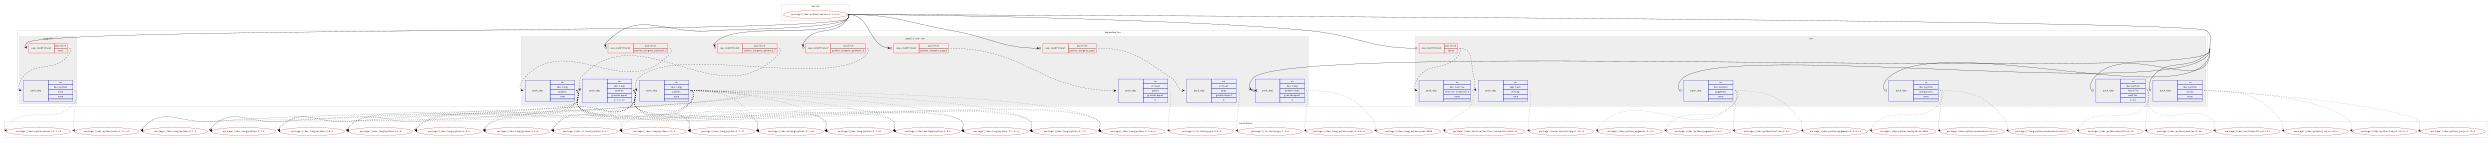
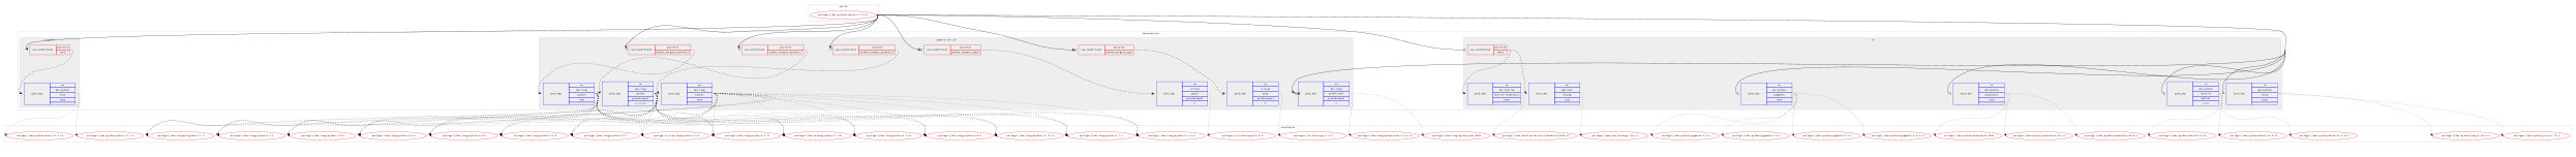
  digraph {
    compound=true
    concentrate=true
    fontname="Source Code Pro"
    fontsize=10
    newrank=true
    rankdir=TB
    ranksep=1.5
    node [color=red fontname="Source Code Pro" fontsize=10]
    edge [arrowhead=vee fontname="Source Code Pro" headport=w style=dotted tailport=e weight=100]
    n1 [label="portage://dev-python/sphinx-1.2.3-r1" width=4]
    n2 [color=blue label=<<TABLE BORDER="0" CELLBORDER="1" CELLSPACING="0" CELLPADDING="4" WIDTH="220"><TR><TD ROWSPAN="6" CELLPADDING="30">pack_dep</TD></TR><TR><TD WIDTH="110">no</TD></TR><TR><TD>dev-python</TD></TR><TR><TD>nose</TD></TR><TR><TD>none</TD></TR><TR><TD></TD></TR></TABLE>> shape=none]
    n3 [label=<<TABLE BORDER="0" CELLBORDER="1" CELLSPACING="0" CELLPADDING="4"><TR><TD ROWSPAN="3" CELLPADDING="10">use_conditional</TD></TR><TR><TD>positive</TD></TR><TR><TD>test</TD></TR></TABLE>> shape=none]
    n4 [color=blue label=<<TABLE BORDER="0" CELLBORDER="1" CELLSPACING="0" CELLPADDING="4" WIDTH="220"><TR><TD ROWSPAN="6" CELLPADDING="30">pack_dep</TD></TR><TR><TD WIDTH="110">no</TD></TR><TR><TD>virtual</TD></TR><TR><TD>pypy</TD></TR><TR><TD>greaterequal</TD></TR><TR><TD>5</TD></TR></TABLE>> shape=none]
    n5 [label=<<TABLE BORDER="0" CELLBORDER="1" CELLSPACING="0" CELLPADDING="4"><TR><TD ROWSPAN="3" CELLPADDING="10">use_conditional</TD></TR><TR><TD>positive</TD></TR><TR><TD>python_targets_pypy</TD></TR></TABLE>> shape=none]
    n6 [color=blue label=<<TABLE BORDER="0" CELLBORDER="1" CELLSPACING="0" CELLPADDING="4" WIDTH="220"><TR><TD ROWSPAN="6" CELLPADDING="30">pack_dep</TD></TR><TR><TD WIDTH="110">no</TD></TR><TR><TD>virtual</TD></TR><TR><TD>pypy3</TD></TR><TR><TD>greaterequal</TD></TR><TR><TD>5</TD></TR></TABLE>> shape=none]
    n7 [label=<<TABLE BORDER="0" CELLBORDER="1" CELLSPACING="0" CELLPADDING="4"><TR><TD ROWSPAN="3" CELLPADDING="10">use_conditional</TD></TR><TR><TD>positive</TD></TR><TR><TD>python_targets_pypy3</TD></TR></TABLE>> shape=none]
    n8 [color=blue label=<<TABLE BORDER="0" CELLBORDER="1" CELLSPACING="0" CELLPADDING="4" WIDTH="220"><TR><TD ROWSPAN="6" CELLPADDING="30">pack_dep</TD></TR><TR><TD WIDTH="110">no</TD></TR><TR><TD>dev-lang</TD></TR><TR><TD>python</TD></TR><TR><TD>greaterequal</TD></TR><TR><TD>2.7.5-r2</TD></TR></TABLE>> shape=none]
    n9 [label=<<TABLE BORDER="0" CELLBORDER="1" CELLSPACING="0" CELLPADDING="4"><TR><TD ROWSPAN="3" CELLPADDING="10">use_conditional</TD></TR><TR><TD>positive</TD></TR><TR><TD>python_targets_python2_7</TD></TR></TABLE>> shape=none]
    n10 [color=blue label=<<TABLE BORDER="0" CELLBORDER="1" CELLSPACING="0" CELLPADDING="4" WIDTH="220"><TR><TD ROWSPAN="6" CELLPADDING="30">pack_dep</TD></TR><TR><TD WIDTH="110">no</TD></TR><TR><TD>dev-lang</TD></TR><TR><TD>python</TD></TR><TR><TD>none</TD></TR><TR><TD></TD></TR></TABLE>> shape=none]
    n11 [label=<<TABLE BORDER="0" CELLBORDER="1" CELLSPACING="0" CELLPADDING="4"><TR><TD ROWSPAN="3" CELLPADDING="10">use_conditional</TD></TR><TR><TD>positive</TD></TR><TR><TD>python_targets_python3_5</TD></TR></TABLE>> shape=none]
    n12 [color=blue label=<<TABLE BORDER="0" CELLBORDER="1" CELLSPACING="0" CELLPADDING="4" WIDTH="220"><TR><TD ROWSPAN="6" CELLPADDING="30">pack_dep</TD></TR><TR><TD WIDTH="110">no</TD></TR><TR><TD>dev-lang</TD></TR><TR><TD>python</TD></TR><TR><TD>none</TD></TR><TR><TD></TD></TR></TABLE>> shape=none]
    n13 [label=<<TABLE BORDER="0" CELLBORDER="1" CELLSPACING="0" CELLPADDING="4"><TR><TD ROWSPAN="3" CELLPADDING="10">use_conditional</TD></TR><TR><TD>positive</TD></TR><TR><TD>python_targets_python3_6</TD></TR></TABLE>> shape=none]
    n14 [color=blue label=<<TABLE BORDER="0" CELLBORDER="1" CELLSPACING="0" CELLPADDING="4" WIDTH="220"><TR><TD ROWSPAN="6" CELLPADDING="30">pack_dep</TD></TR><TR><TD WIDTH="110">no</TD></TR><TR><TD>dev-lang</TD></TR><TR><TD>python-exec</TD></TR><TR><TD>greaterequal</TD></TR><TR><TD>2</TD></TR></TABLE>> shape=none]
    n15 [color=blue label=<<TABLE BORDER="0" CELLBORDER="1" CELLSPACING="0" CELLPADDING="4" WIDTH="220"><TR><TD ROWSPAN="6" CELLPADDING="30">pack_dep</TD></TR><TR><TD WIDTH="110">no</TD></TR><TR><TD>dev-texlive</TD></TR><TR><TD>texlive-latexextra</TD></TR><TR><TD>none</TD></TR><TR><TD></TD></TR></TABLE>> shape=none]
    n16 [color=blue label=<<TABLE BORDER="0" CELLBORDER="1" CELLSPACING="0" CELLPADDING="4" WIDTH="220"><TR><TD ROWSPAN="6" CELLPADDING="30">pack_dep</TD></TR><TR><TD WIDTH="110">no</TD></TR><TR><TD>app-text</TD></TR><TR><TD>dvipng</TD></TR><TR><TD>none</TD></TR><TR><TD></TD></TR></TABLE>> shape=none]
    n17 [label=<<TABLE BORDER="0" CELLBORDER="1" CELLSPACING="0" CELLPADDING="4"><TR><TD ROWSPAN="3" CELLPADDING="10">use_conditional</TD></TR><TR><TD>positive</TD></TR><TR><TD>latex</TD></TR></TABLE>> shape=none]
    n18 [color=blue label=<<TABLE BORDER="0" CELLBORDER="1" CELLSPACING="0" CELLPADDING="4" WIDTH="220"><TR><TD ROWSPAN="6" CELLPADDING="30">pack_dep</TD></TR><TR><TD WIDTH="110">no</TD></TR><TR><TD>dev-python</TD></TR><TR><TD>docutils</TD></TR><TR><TD>smaller</TD></TR><TR><TD>0.13</TD></TR></TABLE>> shape=none]
    n19 [color=blue label=<<TABLE BORDER="0" CELLBORDER="1" CELLSPACING="0" CELLPADDING="4" WIDTH="220"><TR><TD ROWSPAN="6" CELLPADDING="30">pack_dep</TD></TR><TR><TD WIDTH="110">no</TD></TR><TR><TD>dev-python</TD></TR><TR><TD>jinja</TD></TR><TR><TD>none</TD></TR><TR><TD></TD></TR></TABLE>> shape=none]
    n20 [color=blue label=<<TABLE BORDER="0" CELLBORDER="1" CELLSPACING="0" CELLPADDING="4" WIDTH="220"><TR><TD ROWSPAN="6" CELLPADDING="30">pack_dep</TD></TR><TR><TD WIDTH="110">no</TD></TR><TR><TD>dev-python</TD></TR><TR><TD>pygments</TD></TR><TR><TD>none</TD></TR><TR><TD></TD></TR></TABLE>> shape=none]
    n21 [color=blue label=<<TABLE BORDER="0" CELLBORDER="1" CELLSPACING="0" CELLPADDING="4" WIDTH="220"><TR><TD ROWSPAN="6" CELLPADDING="30">pack_dep</TD></TR><TR><TD WIDTH="110">no</TD></TR><TR><TD>dev-python</TD></TR><TR><TD>setuptools</TD></TR><TR><TD>none</TD></TR><TR><TD></TD></TR></TABLE>> shape=none]
    n22 [label="portage://dev-python/nose-1.3.7-r3" width=4]
    n23 [label="portage://dev-python/nose-1.3.7-r4" width=4]
    n24 [label="portage://virtual/pypy-7.2.0" width=4]
    n25 [label="portage://virtual/pypy3-5.2.0" width=4]
    n26 [label="portage://dev-lang/python-2.7.15" width=4]
    n27 [label="portage://dev-dvipng/python-2.7.16" width=4]
    n28 [label="portage://dev-lang/python-2.7.17" width=4]
-   n29 [label="portage://dev-lang/python-3.5.5" width=4]
-   n30 [label="portage://dev-virtual/python-3.5.7" width=4]
+   n29 [label="portage://jinja-lang/python-3.5.5" width=4]
+   n30 [label="portage://dev-lang/python-3.5.7" width=4]
    n31 [label="portage://dev-lang/python-3.5.9" width=4]
    n32 [label="portage://dev-lang/python-3.6.5" width=4]
    n33 [label="portage://dev-lang/python-3.6.8" width=4]
    n34 [label="portage://dev-lang/python-3.6.9" width=4]
    n35 [label="portage://dev-lang/python-3.7.2" width=4]
-   n36 [label="portage://dev-lang/python-3.7.3" width=4]
+   n36 [label="portage://dev-targets/python-3.7.3" width=4]
    n37 [label="portage://dev-lang/python-3.7.4-r1" width=4]
    n38 [label="portage://dev-lang/python-3.7.5" width=4]
    n39 [label="portage://dev-lang/python-3.7.5-r1" width=4]
-   n40 [label="portage://dev-portage/python-3.8.0" width=4]
+   n40 [label="portage://dev-lang/python-3.8.0" width=4]
    n41 [label="portage://dev-lang/python-exec-2.4.6-r1" width=4]
    n42 [label="portage://dev-lang/python-exec-9999" width=4]
    n43 [label="portage://dev-texlive/texlive-latexextra-2019-r2" width=4]
-   n44 [label="portage://none-text/dvipng-1.15-r1" width=4]
+   n44 [label="portage://app-text/dvipng-1.15-r1" width=4]
    n45 [label="portage://dev-python/docutils-0.12" width=4]
-   n46 [label="portage://dev-text/docutils-0.13.1" width=4]
-   n47 [label="portage://dev-python/smaller-0.14" width=4]
-   n48 [label="portage://dev-python/jinja-2.10.1" width=4]
+   n46 [label="portage://dev-python/docutils-0.13.1" width=4]
+   n47 [label="portage://dev-python/docutils-0.14" width=4]
    n49 [label="portage://dev-python/jinja-2.70.3" width=4]
    n50 [label="portage://dev-python/lang-2.10.3-r1" width=4]
    n51 [label="portage://dev-python/pygments-2.2.0" width=4]
    n52 [label="portage://dev-python/pygments-2.2.0-r1" width=4]
-   n53 [label="portage://dev-python/texlive-2.3.1" width=4]
+   n53 [label="portage://dev-python/pygments-2.3.1" width=4]
    n54 [label="portage://dev-python/pygments-2.4.2" width=4]
-   n55 [label="portage://lang-python/setuptools-40.6.3" width=4]
+   n55 [label="portage://dev-python/setuptools-40.6.3" width=4]
    n56 [label="portage://dev-python/setuptools-41.5.1" width=4]
    n57 [label="portage://dev-python/setuptools-9999" width=4]
    subgraph cluster_1 {
      color=gray
      label=<<i>ebuild</i>>
      rank=same
      n1
    }
    subgraph cluster_2 {
      color=gray
      label=<<i>dependencies</i>>
      subgraph cluster_3 {
        color=gray
        fillcolor="#eeeeee"
        label=<<i>compile</i>>
        style=filled
        subgraph sub_4 {
          color=gray
          fillcolor="#eeeeee"
          label=<<i>compile</i>>
          style=filled
          n3
          subgraph sub_5 {
            color=gray
            fillcolor="#eeeeee"
            label=<<i>compile</i>>
            style=filled
            n2
          }
        }
      }
      subgraph cluster_6 {
        color=gray
        fillcolor="#eeeeee"
        label=<<i>compile and run</i>>
        style=filled
        subgraph sub_7 {
          color=gray
          fillcolor="#eeeeee"
          label=<<i>compile and run</i>>
          style=filled
          n5
          subgraph sub_8 {
            color=gray
            fillcolor="#eeeeee"
            label=<<i>compile and run</i>>
            style=filled
            n4
          }
        }
        subgraph sub_9 {
          color=gray
          fillcolor="#eeeeee"
          label=<<i>compile and run</i>>
          style=filled
          n7
          subgraph sub_10 {
            color=gray
            fillcolor="#eeeeee"
            label=<<i>compile and run</i>>
            style=filled
            n6
          }
        }
        subgraph sub_11 {
          color=gray
          fillcolor="#eeeeee"
          label=<<i>compile and run</i>>
          style=filled
          n9
          subgraph sub_12 {
            color=gray
            fillcolor="#eeeeee"
            label=<<i>compile and run</i>>
            style=filled
            n8
          }
        }
        subgraph sub_13 {
          color=gray
          fillcolor="#eeeeee"
          label=<<i>compile and run</i>>
          style=filled
          n11
          subgraph sub_14 {
            color=gray
            fillcolor="#eeeeee"
            label=<<i>compile and run</i>>
            style=filled
            n10
          }
        }
        subgraph sub_15 {
          color=gray
          fillcolor="#eeeeee"
          label=<<i>compile and run</i>>
          style=filled
          n13
          subgraph sub_16 {
            color=gray
            fillcolor="#eeeeee"
            label=<<i>compile and run</i>>
            style=filled
            n12
          }
        }
        subgraph sub_17 {
          color=gray
          fillcolor="#eeeeee"
          label=<<i>compile and run</i>>
          style=filled
          n14
        }
      }
      subgraph cluster_18 {
        color=gray
        fillcolor="#eeeeee"
        label=<<i>run</i>>
        style=filled
        subgraph sub_19 {
          color=gray
          fillcolor="#eeeeee"
          label=<<i>run</i>>
          style=filled
          n17
          subgraph sub_20 {
            color=gray
            fillcolor="#eeeeee"
            label=<<i>run</i>>
            style=filled
            n15
          }
          subgraph sub_21 {
            color=gray
            fillcolor="#eeeeee"
            label=<<i>run</i>>
            style=filled
            n16
          }
        }
        subgraph sub_22 {
          color=gray
          fillcolor="#eeeeee"
          label=<<i>run</i>>
          style=filled
          n18
        }
        subgraph sub_23 {
          color=gray
          fillcolor="#eeeeee"
          label=<<i>run</i>>
          style=filled
          n19
        }
        subgraph sub_24 {
          color=gray
          fillcolor="#eeeeee"
          label=<<i>run</i>>
          style=filled
          n20
        }
        subgraph sub_25 {
          color=gray
          fillcolor="#eeeeee"
          label=<<i>run</i>>
          style=filled
          n21
        }
      }
    }
    subgraph cluster_26 {
      color=gray
      label=<<i>candidates</i>>
      rank=same
      subgraph sub_27 {
        color=black
        label=<<i>candidates</i>>
        nodesep=1
        rank=same
        n22
        n23
      }
      subgraph sub_28 {
        color=black
        label=<<i>candidates</i>>
        nodesep=1
        rank=same
        n24
      }
      subgraph sub_29 {
        color=black
        label=<<i>candidates</i>>
        nodesep=1
        rank=same
        n25
      }
      subgraph sub_30 {
        color=black
        label=<<i>candidates</i>>
        nodesep=1
        rank=same
        n26
        n27
        n28
        n29
        n30
        n31
        n32
        n33
        n34
        n35
        n36
        n37
        n38
        n39
        n40
      }
      subgraph sub_31 {
        color=black
        label=<<i>candidates</i>>
        nodesep=1
        rank=same
        n26
        n27
        n28
        n29
        n30
        n31
        n32
        n33
        n34
        n35
        n36
        n37
        n38
        n39
        n40
      }
      subgraph sub_32 {
        color=black
        label=<<i>candidates</i>>
        nodesep=1
        rank=same
        n26
        n27
        n28
        n29
        n30
        n31
        n32
        n33
        n34
        n35
        n36
        n37
        n38
        n39
        n40
      }
      subgraph sub_33 {
        color=black
        label=<<i>candidates</i>>
        nodesep=1
        rank=same
        n41
        n42
      }
      subgraph sub_34 {
        color=black
        label=<<i>candidates</i>>
        nodesep=1
        rank=same
        n43
      }
      subgraph sub_35 {
        color=black
        label=<<i>candidates</i>>
        nodesep=1
        rank=same
        n44
      }
      subgraph sub_36 {
        color=black
        label=<<i>candidates</i>>
        nodesep=1
        rank=same
        n45
        n46
        n47
      }
      subgraph sub_37 {
        color=black
        label=<<i>candidates</i>>
        nodesep=1
        rank=same
-       n48
        n49
        n50
      }
      subgraph sub_38 {
        color=black
        label=<<i>candidates</i>>
        nodesep=1
        rank=same
        n51
        n52
        n53
        n54
      }
      subgraph sub_39 {
        color=black
        label=<<i>candidates</i>>
        nodesep=1
        rank=same
        n55
        n56
        n57
      }
    }
    n1 -> n3 [style=solid weight=20]
    n1 -> n5 [arrowhead=odotvee style=solid weight=20]
    n1 -> n7 [arrowhead=odotvee style=solid weight=20]
    n1 -> n9 [arrowhead=odotvee style=solid weight=20]
    n1 -> n11 [arrowhead=odotvee style=solid weight=20]
    n1 -> n13 [arrowhead=odotvee style=solid weight=20]
    n1 -> n14 [arrowhead=odotvee style=solid weight=20]
    n1 -> n17 [arrowhead=odot style=solid weight=20]
    n1 -> n18 [arrowhead=odot style=solid weight=20]
    n1 -> n19 [arrowhead=odot style=solid weight=20]
    n1 -> n20 [arrowhead=odot style=solid weight=20]
    n1 -> n21 [arrowhead=odot style=solid weight=20]
    n2 -> n22
    n2 -> n23
    n3 -> n2 [style=dashed weight=20]
    n4 -> n24
    n5 -> n4 [style=dashed weight=20]
    n6 -> n25
    n7 -> n6 [style=dashed weight=20]
    n8 -> n26
    n8 -> n27
    n8 -> n28
    n8 -> n29
    n8 -> n30
    n8 -> n31
    n8 -> n32
    n8 -> n33
    n8 -> n34
    n8 -> n35
    n8 -> n36
    n8 -> n37
    n8 -> n38
    n8 -> n39
    n8 -> n40
    n9 -> n8 [style=dashed weight=20]
    n10 -> n26
    n10 -> n27
    n10 -> n28
    n10 -> n29
    n10 -> n30
    n10 -> n31
    n10 -> n32
    n10 -> n33
    n10 -> n34
    n10 -> n35
    n10 -> n36
    n10 -> n37
    n10 -> n38
    n10 -> n39
    n10 -> n40
    n11 -> n10 [style=dashed weight=20]
    n12 -> n26
    n12 -> n27
    n12 -> n28
    n12 -> n29
    n12 -> n30
    n12 -> n31
    n12 -> n32
    n12 -> n33
    n12 -> n34
    n12 -> n35
    n12 -> n36
    n12 -> n37
    n12 -> n38
    n12 -> n39
    n12 -> n40
    n13 -> n12 [style=dashed weight=20]
    n14 -> n41
    n14 -> n42
    n15 -> n43
    n16 -> n44
    n17 -> n15 [style=dashed weight=20]
    n17 -> n16 [style=dashed weight=20]
    n18 -> n45
    n18 -> n46
    n18 -> n47
-   n19 -> n48
    n19 -> n49
    n19 -> n50
    n20 -> n51
    n20 -> n52
    n20 -> n53
    n20 -> n54
    n21 -> n55
    n21 -> n56
    n21 -> n57
  }
